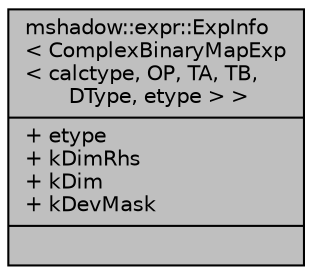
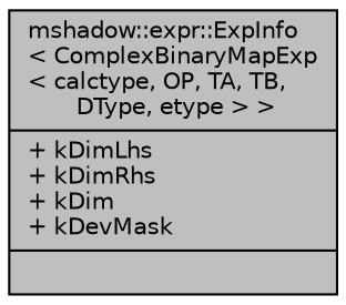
  digraph {
-   n1 [color=black fillcolor=grey75 fontcolor=black fontname=Helvetica fontsize=10 height=0.2 label="{mshadow::expr::ExpInfo\l\< ComplexBinaryMapExp\l\< calctype, OP, TA, TB,\l DType, etype \> \>\n|+ etype\l+ kDimRhs\l+ kDim\l+ kDevMask\l|}" shape=record style=filled width=0.4]
+   n1 [color=black fillcolor=grey75 fontcolor=black fontname=Helvetica fontsize=10 height=0.2 label="{mshadow::expr::ExpInfo\l\< ComplexBinaryMapExp\l\< calctype, OP, TA, TB,\l DType, etype \> \>\n|+ kDimLhs\l+ kDimRhs\l+ kDim\l+ kDevMask\l|}" shape=record style=filled width=0.4]
  }
